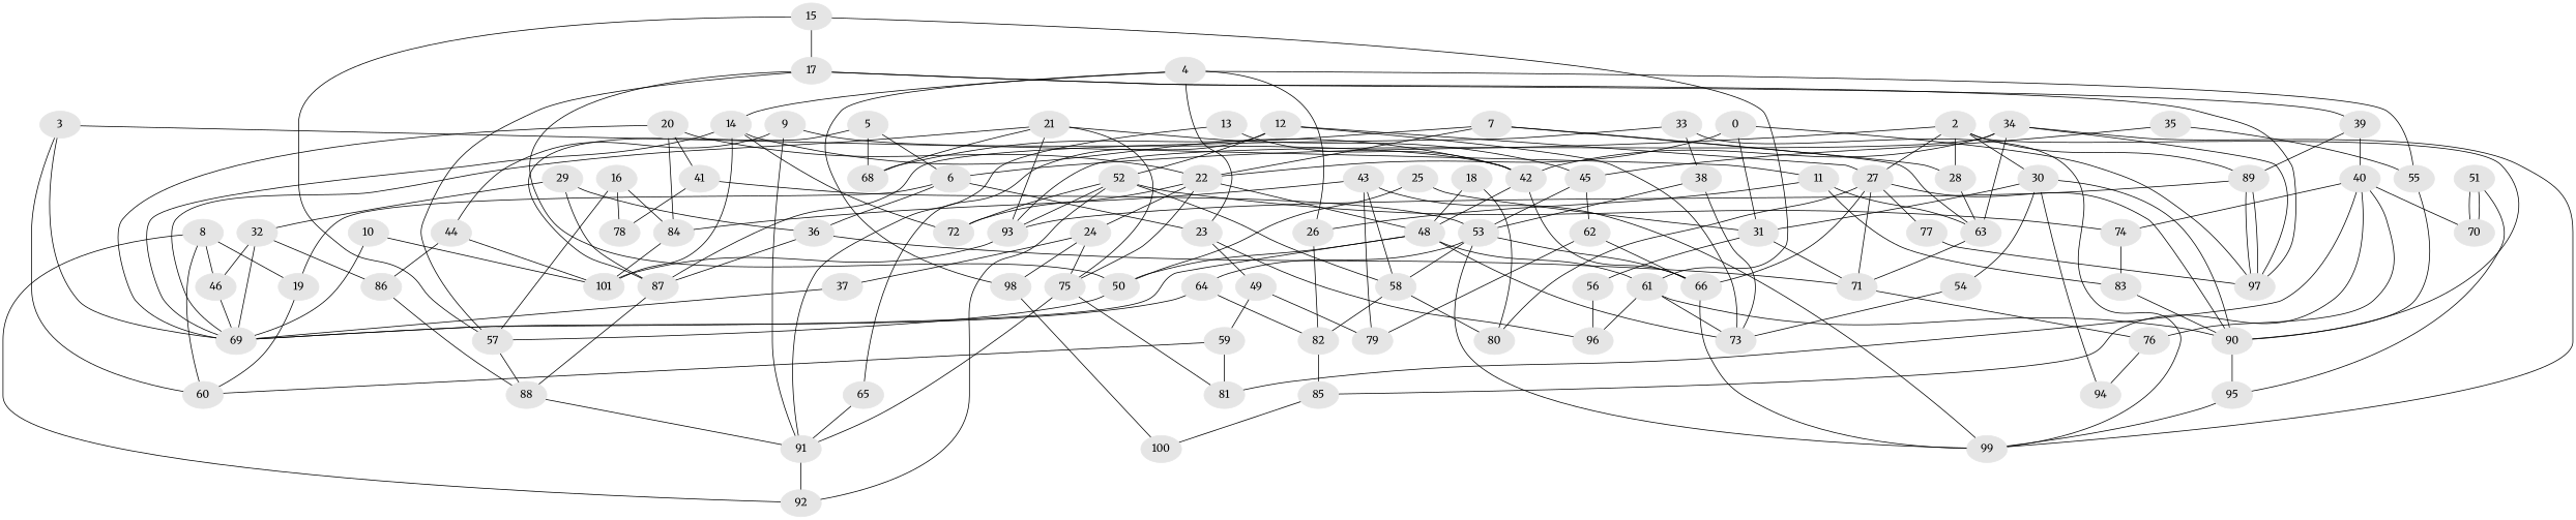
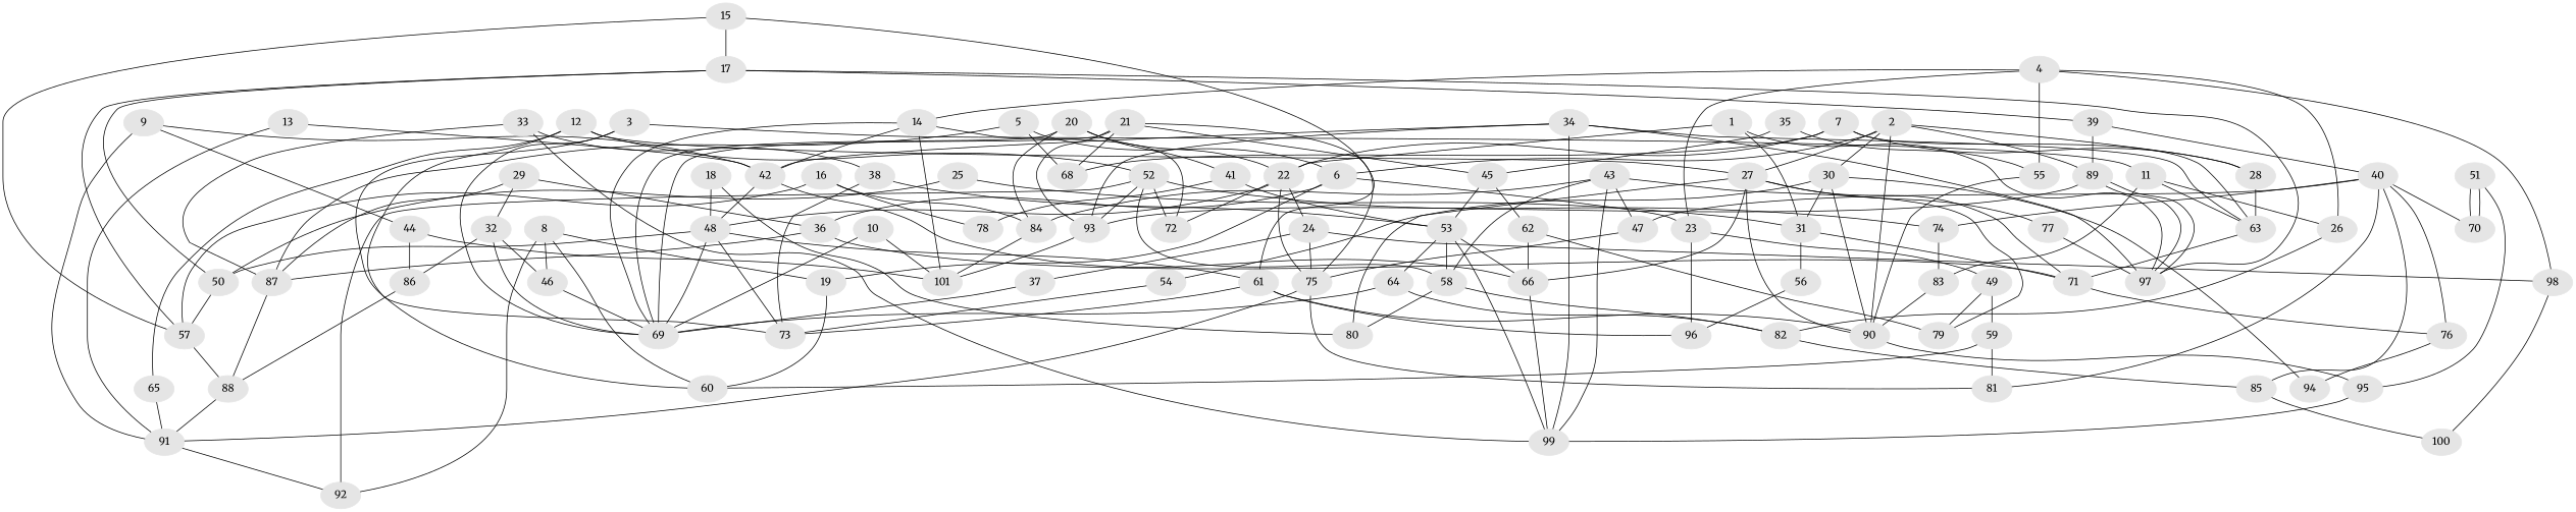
  graph {
    fontname=Merriweather
    node [color=gray90 fontname=Merriweather style=filled]
    edge [fontname=Merriweather]
-   1 [label=0]
+   1
    22
    31
    97
    72
    48
    75
    24
    71
    56
    2
    6
    27
    28
    30
    89
    90
    23
    19
    36
    80
    66
    77
    63
    54
    94
    93
    95
    3
    11
    60
    69
    26
    83
    4
    14
    55
    98
    42
    101
    49
    96
    82
    100
    5
    68
    87
    88
    7
    8
    46
    92
    9
    44
    91
    86
    10
    12
    52
    65
    73
    74
    58
    13
    15
    17
    57
    61
    39
    50
    16
    78
    84
    40
    18
    20
    41
    53
    21
    45
    62
    81
    37
    79
    59
    25
    85
    99
    76
    29
    32
    33
    38
    34
    35
    64
+   47
    70
    43
    51
    1 -- 22
    1 -- 31
    1 -- 97
    22 -- 72
    22 -- 48
    22 -- 75
    22 -- 24
    31 -- 71
    31 -- 56
    48 -- 69
    48 -- 73
    48 -- 61
    48 -- 50
    75 -- 91
    75 -- 81
    24 -- 75
    24 -- 98
    24 -- 37
    71 -- 76
    56 -- 96
    2 -- 6
    2 -- 27
    2 -- 28
    2 -- 30
    2 -- 89
    2 -- 90
    6 -- 23
    6 -- 19
    6 -- 36
    27 -- 71
    27 -- 90
    27 -- 80
    27 -- 66
    27 -- 77
    28 -- 63
    30 -- 31
    30 -- 90
    30 -- 54
    30 -- 94
    89 -- 97
    89 -- 97
    89 -- 93
    90 -- 95
    23 -- 49
    23 -- 96
    19 -- 60
    36 -- 71
    36 -- 87
    66 -- 99
    77 -- 97
    63 -- 71
    54 -- 73
    93 -- 101
    95 -- 99
    3 -- 11
    3 -- 60
    3 -- 69
    11 -- 63
    11 -- 26
    11 -- 83
    26 -- 82
    83 -- 90
    4 -- 23
    4 -- 26
    4 -- 14
    4 -- 55
    4 -- 98
    14 -- 72
    14 -- 69
    14 -- 42
    14 -- 101
    55 -- 90
    98 -- 100
    42 -- 48
    42 -- 66
    49 -- 79
    49 -- 59
    82 -- 85
    5 -- 6
    5 -- 68
    5 -- 87
    87 -- 88
    88 -- 91
    7 -- 22
    7 -- 28
    7 -- 63
    7 -- 68
    8 -- 19
    8 -- 60
    8 -- 46
    8 -- 92
    46 -- 69
    9 -- 42
    9 -- 44
    9 -- 91
    44 -- 101
    44 -- 86
    91 -- 92
    86 -- 88
    10 -- 69
    10 -- 101
    12 -- 27
    12 -- 52
    12 -- 65
    12 -- 73
    52 -- 72
    52 -- 93
    52 -- 92
    52 -- 74
    52 -- 58
    65 -- 91
    74 -- 83
    58 -- 80
    58 -- 82
    13 -- 42
    13 -- 91
    15 -- 17
    15 -- 57
    15 -- 61
    17 -- 97
    17 -- 57
    17 -- 39
    17 -- 50
    57 -- 88
    61 -- 90
    61 -- 96
    61 -- 73
    39 -- 89
    39 -- 40
    50 -- 57
    16 -- 57
    16 -- 78
    16 -- 84
    84 -- 101
    40 -- 74
    40 -- 81
    40 -- 85
    40 -- 76
+   40 -- 47
    40 -- 70
    18 -- 48
    18 -- 80
    20 -- 22
    20 -- 69
    20 -- 84
    20 -- 41
    41 -- 78
    41 -- 53
    53 -- 66
    53 -- 58
    53 -- 99
    53 -- 64
    21 -- 75
    21 -- 93
    21 -- 69
    21 -- 68
    21 -- 45
    45 -- 53
    45 -- 62
    62 -- 66
    62 -- 79
    37 -- 69
    59 -- 60
    59 -- 81
    25 -- 31
    25 -- 50
    85 -- 100
    76 -- 94
    29 -- 36
    29 -- 87
    29 -- 32
    32 -- 69
    32 -- 46
    32 -- 86
    33 -- 87
    33 -- 99
    33 -- 38
    38 -- 73
    38 -- 53
    34 -- 97
    34 -- 63
    34 -- 93
    34 -- 42
    34 -- 99
    35 -- 55
    35 -- 45
    64 -- 69
    64 -- 82
+   47 -- 75
    43 -- 58
    43 -- 84
    43 -- 79
    43 -- 99
+   43 -- 47
    51 -- 95
    51 -- 70
    51 -- 70
  }
